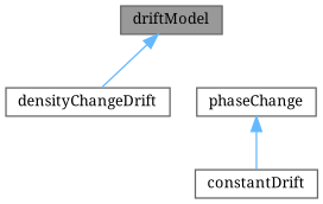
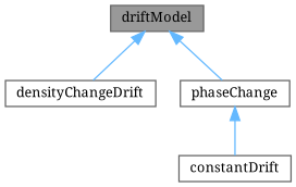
  digraph {
    fontname="Noto Serif"
    node [color=gray40 fillcolor=white fontname="Noto Serif" fontsize=10 shape=box style=filled]
    edge [color=steelblue1 dir=back fontname="Noto Serif" fontsize=10 labelfontname=Helvetica labelfontsize=10 style=solid]
    n1 [fillcolor=grey60 fontcolor=black height=0.2 label=driftModel width=0.4]
    n2 [height=0.2 label=densityChangeDrift width=0.4]
    n3 [height=0.2 label=phaseChange width=0.4]
    n4 [height=0.2 label=constantDrift width=0.4]
    n1 -> n2
+   n1 -> n3
    n3 -> n4
  }
